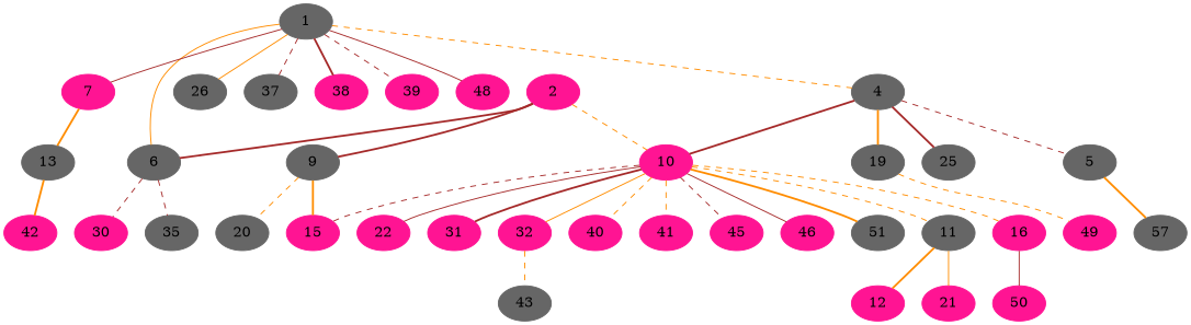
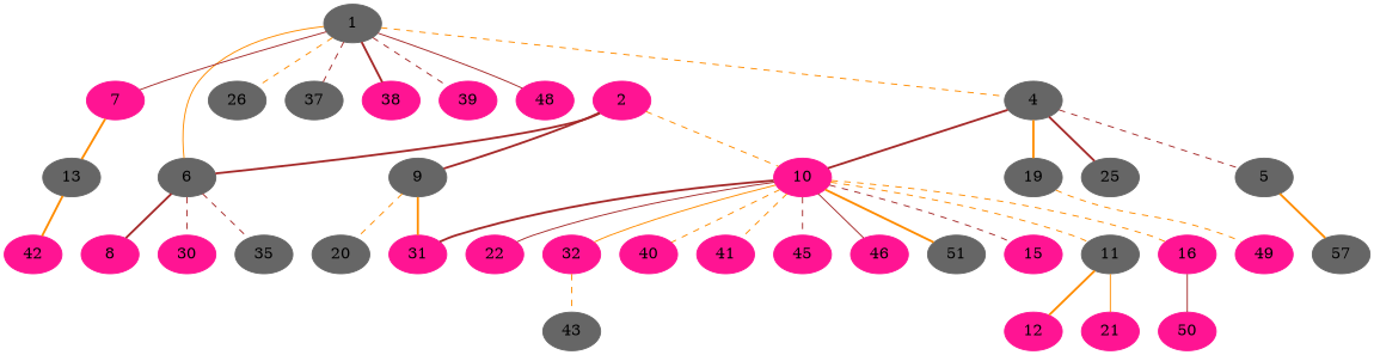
  graph {
    node [color=deeppink style=filled]
    edge [color=darkorange style=dashed]
    1 [color=gray40 super="+3"]
    4 [color=gray40 super="+14"]
    6 [color=gray40 super="+36"]
    7 [super="+28"]
    26 [color=gray40]
    37 [color=gray40]
    38 [super="+53"]
    39 [super="+47"]
    48 [super="+52"]
    2 [super="+23"]
    9 [color=gray40 super="+29"]
    10 [super="+33"]
    5 [color=gray40 super="+56"]
    19 [color=gray40 super="+27"]
    25 [color=gray40]
+   8
    30
    35 [color=gray40]
    13 [color=gray40 super="+24"]
    42
    15 [super="+18"]
    20 [color=gray40]
    11 [color=gray40 super="+17"]
    16 [super="+34"]
    22
    31
    32 [super="+44"]
    40
    41
    45
    46 [super="+54"]
    51 [color=gray40]
    57 [color=gray40]
    49
    12
    21 [super="+55"]
    50
    43 [color=gray40]
    1 -- 4
    1 -- 6 [style=solid]
    1 -- 7 [color=brown style=solid]
-   1 -- 26 [style=solid]
+   1 -- 26
    1 -- 37 [color=brown]
    1 -- 38 [color=brown style=bold]
    1 -- 39 [color=brown]
    1 -- 48 [color=brown style=solid]
    4 -- 10 [color=brown style=bold]
    4 -- 5 [color=brown]
    4 -- 19 [style=bold]
    4 -- 25 [color=brown style=bold]
+   6 -- 8 [color=brown style=bold]
    6 -- 30 [color=brown]
    6 -- 35 [color=brown]
    7 -- 13 [style=bold]
    2 -- 6 [color=brown style=bold]
    2 -- 9 [color=brown style=bold]
    2 -- 10
-   9 -- 15 [style=bold]
+   9 -- 31 [style=bold]
    9 -- 20
    10 -- 15 [color=brown]
    10 -- 11
    10 -- 16
    10 -- 22 [color=brown style=solid]
    10 -- 31 [color=brown style=bold]
    10 -- 32 [style=solid]
    10 -- 40
    10 -- 41
    10 -- 45 [color=brown]
    10 -- 46 [color=brown style=solid]
    10 -- 51 [style=bold]
    5 -- 57 [style=bold]
    19 -- 49
    13 -- 42 [style=bold]
    11 -- 12 [style=bold]
    11 -- 21 [style=solid]
    16 -- 50 [color=brown style=solid]
    32 -- 43
  }
